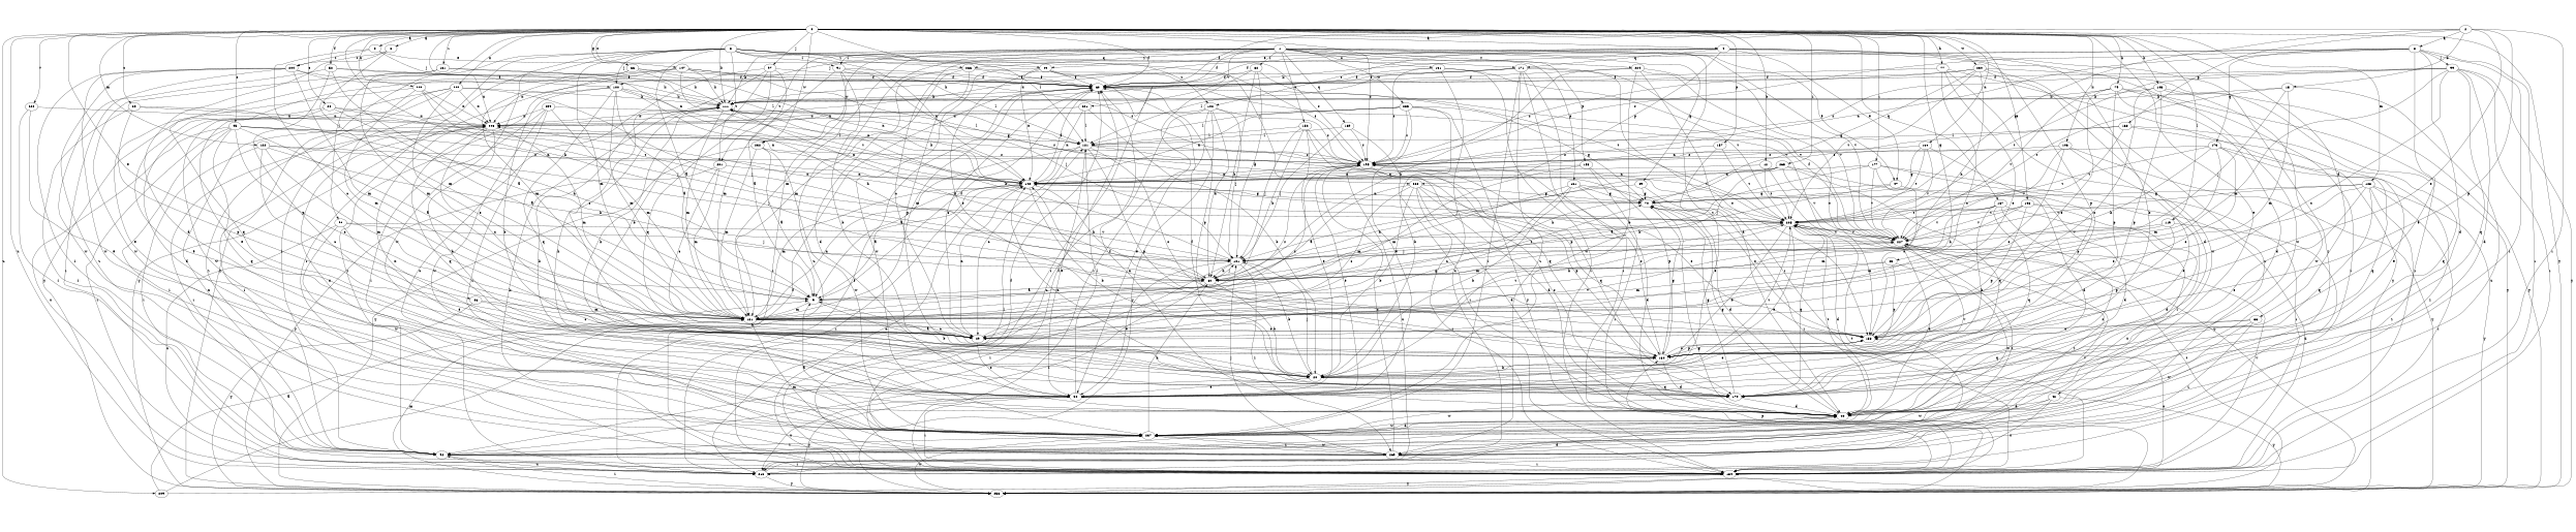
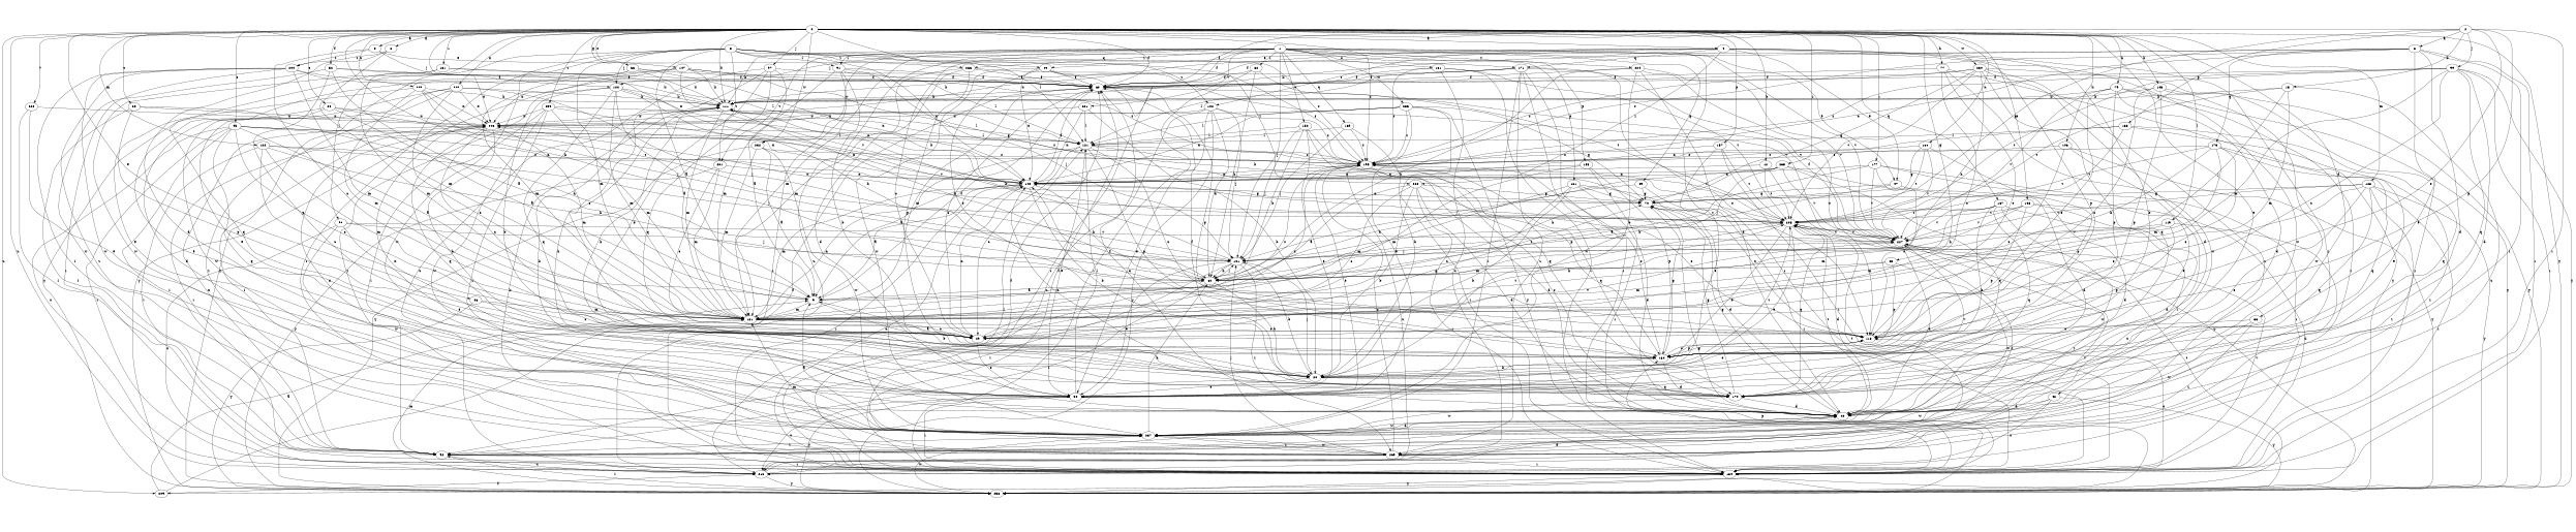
  strict digraph {
    0
    4
    5
    6
    12
    25
    28
    33
    42
    45
    46
    52
    60
    65
    66
    77
    79
    80
    96
    97
    105
    106
    111
    119
    121
    122
    128
    139
    142
    147
    148
    157
    167
    177
    181
    195
    209
    216
    220
    230
    232
    242
    246
    258
    259
    265
    47
    164
    171
    n50 [label=102]
    237
    268
    20
    49
    248
    269
    29
    100
    204
    40
    131
    205
    92
    9
    50
    174
    184
-   153
+   153 [label=113]
    227
    101
    70
    1
    69
    82
    91
    151
    152
    158
    161
    169
    201
    221
    224
    235
    266
    2
    8
    15
    99
    163
    173
    3
    0 -> 4 [label=a]
    0 -> 5 [label=a]
    0 -> 6 [label=a]
    0 -> 12 [label=b]
    0 -> 25 [label=c]
    0 -> 28 [label=c]
    0 -> 33 [label=d]
    0 -> 42 [label=e]
    0 -> 45 [label=e]
    0 -> 46 [label=e]
    0 -> 52 [label=f]
    0 -> 60 [label=f]
    0 -> 65 [label=g]
    0 -> 66 [label=g]
    0 -> 77 [label=h]
    0 -> 79 [label=h]
    0 -> 80 [label=h]
    0 -> 96 [label=j]
    0 -> 97 [label=j]
    0 -> 105 [label=k]
    0 -> 106 [label=k]
    0 -> 111 [label=k]
    0 -> 119 [label=l]
    0 -> 121 [label=l]
    0 -> 122 [label=m]
    0 -> 128 [label=m]
    0 -> 139 [label=n]
    0 -> 142 [label=n]
    0 -> 147 [label=o]
    0 -> 148 [label=o]
    0 -> 157 [label=p]
    0 -> 167 [label=q]
    0 -> 177 [label=r]
    0 -> 181 [label=r]
    0 -> 195 [label=s]
    0 -> 209 [label=u]
    0 -> 216 [label=u]
    0 -> 220 [label=v]
    0 -> 230 [label=w]
    0 -> 232 [label=w]
    0 -> 242 [label=x]
    0 -> 246 [label=x]
    0 -> 258 [label=y]
+   0 -> 259 [label=z]
    0 -> 265 [label=z]
    4 -> 60 [label=f]
    4 -> 47 [label=e]
    4 -> 164 [label=p]
    4 -> 171 [label=q]
    4 -> n50 [label=t]
    4 -> 237 [label=w]
-   4 -> 268 [label=p]
+   4 -> 268 [label=z]
    4 -> 20 [label=b]
    4 -> 49 [label=e]
    4 -> 248 [label=x]
    4 -> 269 [label=z]
    5 -> 49 [label=e]
    5 -> 29 [label=c]
    5 -> 100 [label=j]
    5 -> 204 [label=t]
    6 -> 204 [label=t]
    6 -> 40 [label=d]
    6 -> 131 [label=m]
    12 -> 142 [label=n]
    12 -> 258 [label=y]
    12 -> 205 [label=t]
    25 -> 80 [label=h]
    25 -> 164 [label=p]
    25 -> 248 [label=x]
    25 -> 92 [label=i]
    28 -> 142 [label=n]
    28 -> 248 [label=x]
    28 -> 40 [label=d]
    28 -> 9 [label=a]
    28 -> 50 [label=e]
    33 -> 237 [label=w]
    33 -> 269 [label=z]
    33 -> 29 [label=c]
-   33 -> 174 [label=q]
+   230 -> 174 [label=q]
    42 -> 216 [label=u]
    42 -> 258 [label=y]
    42 -> 237 [label=w]
    42 -> 40 [label=d]
    45 -> 121 [label=l]
    45 -> 142 [label=n]
    45 -> 195 [label=s]
    45 -> 216 [label=u]
    45 -> 29 [label=c]
    45 -> 92 [label=i]
    45 -> 9 [label=a]
    45 -> 174 [label=q]
    45 -> 184 [label=r]
    46 -> 258 [label=y]
    46 -> 29 [label=c]
    46 -> 131 [label=m]
    52 -> 60 [label=f]
    52 -> 164 [label=p]
    52 -> 237 [label=w]
    52 -> 248 [label=x]
    52 -> 9 [label=a]
    60 -> 111 [label=k]
    60 -> 164 [label=p]
    60 -> 29 [label=c]
    60 -> 131 [label=m]
    65 -> 80 [label=h]
    65 -> 164 [label=p]
    65 -> 237 [label=w]
    65 -> 131 [label=m]
    66 -> 60 [label=f]
    66 -> 111 [label=k]
    66 -> 142 [label=n]
    66 -> 258 [label=y]
    66 -> 237 [label=w]
    77 -> 60 [label=f]
    77 -> 258 [label=y]
    77 -> 237 [label=w]
    77 -> 29 [label=c]
    77 -> 153 [label=o]
    79 -> 111 [label=k]
    79 -> 258 [label=y]
    79 -> 164 [label=p]
    79 -> 40 [label=d]
    79 -> 92 [label=i]
    79 -> 153 [label=o]
    79 -> 227 [label=v]
    80 -> 111 [label=k]
    80 -> 20 [label=b]
    80 -> 92 [label=i]
    80 -> 9 [label=a]
    80 -> 101 [label=j]
    96 -> 216 [label=u]
    96 -> 237 [label=w]
    96 -> 50 [label=e]
    96 -> 227 [label=v]
    96 -> 101 [label=j]
    97 -> 60 [label=f]
    97 -> 216 [label=u]
    97 -> 20 [label=b]
    97 -> 29 [label=c]
    97 -> 9 [label=a]
    97 -> 174 [label=q]
    105 -> 111 [label=k]
    105 -> 258 [label=y]
    105 -> 164 [label=p]
    105 -> 237 [label=w]
    105 -> 153 [label=o]
    106 -> 195 [label=s]
    106 -> 258 [label=y]
    106 -> 50 [label=e]
    106 -> 153 [label=o]
-   106 -> 227 [label=v]
+   259 -> 227 [label=v]
    111 -> 248 [label=x]
    111 -> 131 [label=m]
    119 -> 164 [label=p]
    119 -> 269 [label=z]
    119 -> 131 [label=m]
    119 -> 227 [label=v]
    121 -> 195 [label=s]
    121 -> 164 [label=p]
    121 -> 29 [label=c]
    121 -> 205 [label=t]
    121 -> 9 [label=a]
    121 -> 50 [label=e]
    121 -> 153 [label=o]
    122 -> 80 [label=h]
    122 -> 195 [label=s]
    122 -> 29 [label=c]
    122 -> 131 [label=m]
    122 -> 92 [label=i]
    122 -> 101 [label=j]
    128 -> 258 [label=y]
    128 -> 269 [label=z]
    128 -> 50 [label=e]
    128 -> 174 [label=q]
    128 -> 184 [label=r]
    128 -> 153 [label=o]
    128 -> 227 [label=v]
    128 -> 70 [label=g]
    139 -> 195 [label=s]
    139 -> 164 [label=p]
    139 -> 205 [label=t]
    139 -> 227 [label=v]
    139 -> 70 [label=g]
    142 -> 60 [label=f]
    142 -> 80 [label=h]
    142 -> 111 [label=k]
    142 -> 20 [label=b]
    142 -> 248 [label=x]
    142 -> 131 [label=m]
    142 -> 9 [label=a]
    142 -> 184 [label=r]
    142 -> 70 [label=g]
    147 -> 60 [label=f]
    147 -> 111 [label=k]
    147 -> 195 [label=s]
    147 -> 258 [label=y]
    147 -> 248 [label=x]
    147 -> 131 [label=m]
    147 -> 205 [label=t]
    147 -> 70 [label=g]
    148 -> 80 [label=h]
    148 -> 164 [label=p]
    148 -> 40 [label=d]
    148 -> 205 [label=t]
    148 -> 184 [label=r]
    148 -> 227 [label=v]
    157 -> 195 [label=s]
    157 -> 205 [label=t]
    157 -> 50 [label=e]
+   157 -> 184 [label=r]
    167 -> 216 [label=u]
-   167 -> 237 [label=s]
+   167 -> 237 [label=w]
    167 -> 20 [label=b]
    167 -> 131 [label=m]
    167 -> 205 [label=t]
    167 -> 174 [label=q]
    167 -> 227 [label=v]
    177 -> 142 [label=n]
    177 -> 92 [label=i]
    177 -> 184 [label=r]
    177 -> 153 [label=o]
    177 -> 227 [label=v]
    177 -> 101 [label=j]
    181 -> 60 [label=f]
    181 -> 121 [label=l]
    181 -> 131 [label=m]
    181 -> 174 [label=q]
    195 -> 142 [label=n]
    195 -> 216 [label=u]
    195 -> 40 [label=d]
    195 -> 50 [label=e]
    195 -> 174 [label=q]
    209 -> 60 [label=f]
    209 -> 205 [label=t]
    209 -> 9 [label=a]
-   216 -> 60 [label=f]
+   216 -> 209 [label=f]
    216 -> 258 [label=y]
    216 -> 40 [label=d]
    216 -> 205 [label=t]
    216 -> 227 [label=v]
    220 -> 248 [label=x]
    220 -> 92 [label=i]
    220 -> 50 [label=e]
    230 -> 60 [label=f]
    230 -> 80 [label=h]
    230 -> 195 [label=s]
    230 -> 269 [label=z]
    230 -> 40 [label=d]
    230 -> 205 [label=t]
    230 -> 184 [label=r]
    230 -> 70 [label=g]
    232 -> 195 [label=s]
    232 -> 258 [label=y]
    232 -> 237 [label=w]
    232 -> 131 [label=m]
    232 -> 9 [label=a]
    242 -> 111 [label=k]
    242 -> 237 [label=w]
    242 -> 248 [label=x]
    242 -> 269 [label=z]
    242 -> 50 [label=e]
    242 -> 153 [label=o]
    242 -> 101 [label=j]
+   246 -> 111 [label=k]
    246 -> 248 [label=x]
    246 -> 131 [label=m]
    246 -> 205 [label=t]
    246 -> 50 [label=e]
    246 -> 101 [label=j]
    258 -> 237 [label=w]
    258 -> 131 [label=m]
    258 -> 92 [label=i]
    258 -> 70 [label=g]
    259 -> 121 [label=l]
    259 -> 237 [label=w]
    259 -> 248 [label=x]
    259 -> 269 [label=z]
    259 -> 131 [label=m]
    259 -> 92 [label=i]
    265 -> 80 [label=h]
    265 -> 142 [label=n]
    265 -> 40 [label=d]
    265 -> 9 [label=a]
    265 -> 174 [label=q]
    265 -> 227 [label=v]
    265 -> 101 [label=j]
    47 -> 80 [label=h]
    47 -> 40 [label=d]
    47 -> 70 [label=g]
    164 -> 142 [label=n]
    164 -> 195 [label=s]
    164 -> 20 [label=b]
    164 -> 40 [label=d]
    164 -> 9 [label=a]
    164 -> 153 [label=o]
    164 -> 70 [label=g]
    171 -> 60 [label=f]
    171 -> 111 [label=k]
    171 -> 121 [label=l]
    171 -> 237 [label=w]
    171 -> 269 [label=z]
    171 -> 92 [label=i]
    171 -> 184 [label=r]
    171 -> 153 [label=o]
    171 -> 227 [label=v]
    n50 -> 80 [label=h]
    n50 -> 195 [label=s]
    n50 -> 216 [label=u]
    n50 -> 258 [label=y]
    n50 -> 248 [label=x]
    n50 -> 50 [label=e]
    n50 -> 101 [label=j]
    237 -> 80 [label=h]
    237 -> 248 [label=x]
    237 -> 269 [label=z]
    237 -> 40 [label=d]
    237 -> 92 [label=i]
    237 -> 9 [label=a]
-   268 -> 164 [label=p]
    268 -> 20 [label=b]
    268 -> 29 [label=c]
    268 -> 40 [label=d]
    268 -> 9 [label=a]
    268 -> 184 [label=r]
    268 -> 153 [label=o]
    268 -> 70 [label=g]
    20 -> 111 [label=k]
    20 -> 205 [label=t]
    20 -> 50 [label=e]
    20 -> 174 [label=q]
    20 -> 153 [label=o]
    20 -> 101 [label=j]
    49 -> 60 [label=f]
    49 -> 142 [label=n]
    49 -> 237 [label=w]
    49 -> 184 [label=r]
    49 -> 153 [label=o]
    49 -> 227 [label=v]
+   248 -> 121 [label=l]
    248 -> 20 [label=b]
    248 -> 29 [label=c]
    248 -> 131 [label=m]
    248 -> 92 [label=i]
    248 -> 174 [label=q]
    248 -> 184 [label=r]
    269 -> 60 [label=f]
    269 -> 195 [label=s]
    269 -> 237 [label=w]
    269 -> 131 [label=m]
    269 -> 184 [label=r]
    269 -> 101 [label=j]
    29 -> 142 [label=n]
    29 -> 195 [label=s]
    29 -> 205 [label=t]
    29 -> 50 [label=e]
    29 -> 227 [label=v]
    29 -> 70 [label=g]
    100 -> 80 [label=h]
    100 -> 111 [label=k]
    100 -> 142 [label=n]
    100 -> 20 [label=b]
    100 -> 269 [label=z]
    100 -> 131 [label=m]
    100 -> 9 [label=a]
    100 -> 174 [label=q]
    204 -> 60 [label=f]
    204 -> 111 [label=k]
    204 -> 237 [label=w]
    204 -> 269 [label=z]
    204 -> 131 [label=m]
    204 -> 92 [label=i]
    204 -> 184 [label=r]
    40 -> 60 [label=f]
    40 -> 111 [label=k]
    40 -> 195 [label=s]
    40 -> 237 [label=w]
    40 -> 205 [label=t]
    40 -> 70 [label=g]
    131 -> 142 [label=n]
    131 -> 195 [label=s]
    131 -> 29 [label=c]
    131 -> 153 [label=o]
    205 -> 111 [label=k]
    205 -> 20 [label=b]
    205 -> 248 [label=x]
    205 -> 40 [label=d]
    205 -> 131 [label=m]
    205 -> 50 [label=e]
    205 -> 174 [label=q]
    205 -> 227 [label=v]
    92 -> 216 [label=u]
    92 -> 248 [label=x]
    92 -> 205 [label=t]
    92 -> 184 [label=r]
    9 -> 60 [label=f]
    9 -> 20 [label=b]
    9 -> 131 [label=m]
    50 -> 111 [label=k]
    50 -> 121 [label=l]
    50 -> 216 [label=u]
    50 -> 258 [label=y]
    50 -> 248 [label=x]
    50 -> 184 [label=r]
    174 -> 60 [label=f]
    174 -> 142 [label=n]
    174 -> 237 [label=w]
    174 -> 40 [label=d]
    174 -> 227 [label=v]
    174 -> 70 [label=g]
    184 -> 60 [label=f]
    184 -> 111 [label=k]
    184 -> 121 [label=l]
    184 -> 142 [label=n]
    184 -> 258 [label=y]
    184 -> 164 [label=p]
    184 -> 153 [label=o]
    184 -> 227 [label=v]
    153 -> 164 [label=p]
    227 -> 60 [label=f]
    227 -> 269 [label=z]
    227 -> 40 [label=d]
    227 -> 205 [label=t]
    227 -> 101 [label=j]
    101 -> 80 [label=h]
    101 -> 111 [label=k]
    101 -> 20 [label=b]
    101 -> 269 [label=z]
    101 -> 205 [label=t]
    101 -> 92 [label=i]
    101 -> 50 [label=e]
    70 -> 142 [label=n]
    70 -> 40 [label=d]
    70 -> 205 [label=t]
    1 -> 60 [label=f]
    1 -> 111 [label=k]
    1 -> 216 [label=u]
    1 -> 232 [label=w]
    1 -> 47 [label=e]
    1 -> 29 [label=c]
    1 -> 40 [label=d]
    1 -> 131 [label=m]
    1 -> 227 [label=v]
    1 -> 69 [label=g]
    1 -> 82 [label=i]
    1 -> 91 [label=i]
    1 -> 151 [label=o]
    1 -> 152 [label=o]
    1 -> 158 [label=p]
    1 -> 161 [label=p]
    1 -> 169 [label=q]
    1 -> 201 [label=t]
    1 -> 221 [label=v]
    1 -> 224 [label=v]
    1 -> 235 [label=w]
    1 -> 266 [label=z]
    69 -> 80 [label=h]
    69 -> 184 [label=r]
    69 -> 70 [label=g]
    82 -> 60 [label=f]
    82 -> 80 [label=h]
    82 -> 205 [label=t]
    82 -> 184 [label=r]
-   82 -> 101 [label=j]
+   1 -> 101 [label=j]
    91 -> 60 [label=f]
    91 -> 121 [label=l]
    91 -> 20 [label=b]
    91 -> 131 [label=m]
    91 -> 184 [label=r]
    91 -> 101 [label=j]
    151 -> 60 [label=f]
    151 -> 195 [label=s]
    151 -> 216 [label=u]
    151 -> 205 [label=t]
    151 -> 184 [label=r]
    152 -> 80 [label=h]
    152 -> 121 [label=l]
    152 -> 164 [label=p]
    152 -> 50 [label=e]
    152 -> 174 [label=q]
    152 -> 101 [label=j]
    158 -> 142 [label=n]
    158 -> 164 [label=p]
    158 -> 131 [label=m]
    158 -> 184 [label=r]
    161 -> 20 [label=b]
    161 -> 29 [label=c]
    161 -> 40 [label=d]
    161 -> 131 [label=m]
    161 -> 153 [label=o]
    161 -> 70 [label=g]
    169 -> 121 [label=l]
    169 -> 195 [label=s]
    169 -> 184 [label=r]
    169 -> 101 [label=j]
    201 -> 142 [label=n]
    201 -> 258 [label=y]
    201 -> 29 [label=c]
    201 -> 131 [label=m]
    221 -> 121 [label=l]
    221 -> 142 [label=n]
    221 -> 20 [label=b]
    221 -> 248 [label=x]
    224 -> 60 [label=f]
    224 -> 80 [label=h]
    224 -> 20 [label=b]
    224 -> 184 [label=r]
    224 -> 153 [label=o]
    224 -> 227 [label=v]
    235 -> 121 [label=l]
    235 -> 142 [label=n]
    235 -> 195 [label=s]
    235 -> 258 [label=y]
    235 -> 20 [label=b]
    235 -> 248 [label=x]
    235 -> 50 [label=e]
    235 -> 70 [label=g]
    266 -> 60 [label=f]
    266 -> 195 [label=s]
    266 -> 164 [label=p]
    266 -> 40 [label=d]
    266 -> 131 [label=m]
    2 -> 60 [label=f]
    2 -> 164 [label=p]
    2 -> 184 [label=r]
    2 -> 153 [label=o]
    2 -> 70 [label=g]
    2 -> 8 [label=a]
    2 -> 15 [label=b]
-   8 -> 99 [label=j]
+   2 -> 99 [label=j]
    2 -> 163 [label=p]
    8 -> 111 [label=k]
    8 -> 142 [label=n]
    8 -> 195 [label=s]
    8 -> 100 [label=j]
    8 -> 40 [label=d]
    8 -> 92 [label=i]
    8 -> 50 [label=e]
    8 -> 184 [label=r]
    8 -> 173 [label=q]
    15 -> 111 [label=k]
    15 -> 216 [label=u]
    15 -> 131 [label=m]
    15 -> 205 [label=t]
    15 -> 101 [label=j]
    99 -> 60 [label=f]
    99 -> 195 [label=s]
    99 -> 258 [label=y]
    99 -> 29 [label=c]
    99 -> 40 [label=d]
    99 -> 131 [label=m]
    99 -> 205 [label=t]
    99 -> 174 [label=q]
    99 -> 184 [label=r]
    163 -> 121 [label=l]
    163 -> 142 [label=n]
    163 -> 205 [label=t]
    163 -> 50 [label=e]
    163 -> 174 [label=q]
    173 -> 80 [label=h]
    173 -> 195 [label=s]
    173 -> 269 [label=z]
    173 -> 131 [label=m]
    173 -> 205 [label=t]
    173 -> 174 [label=q]
    173 -> 153 [label=o]
    3 -> 142 [label=n]
    3 -> 195 [label=s]
    3 -> 258 [label=y]
    3 -> 171 [label=q]
    3 -> n50 [label=t]
    3 -> 237 [label=w]
    3 -> 268 [label=z]
    3 -> 100 [label=j]
    3 -> 131 [label=m]
-   3 -> 92 [label=i]
    3 -> 9 [label=a]
    3 -> 184 [label=r]
    3 -> 91 [label=i]
    3 -> 201 [label=t]
    3 -> 266 [label=z]
  }
